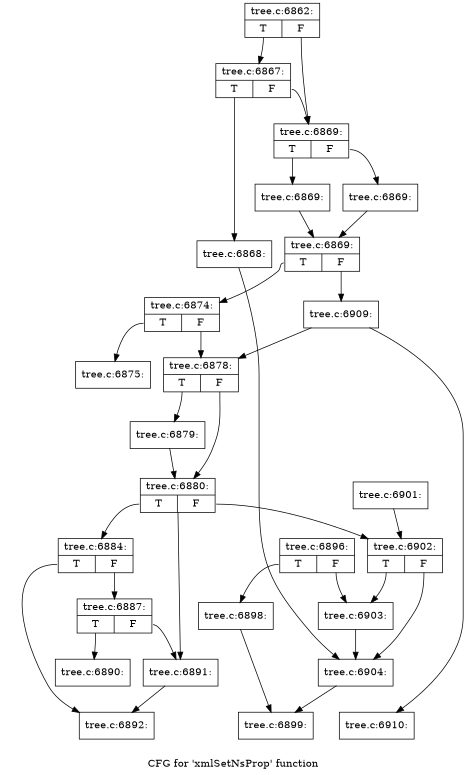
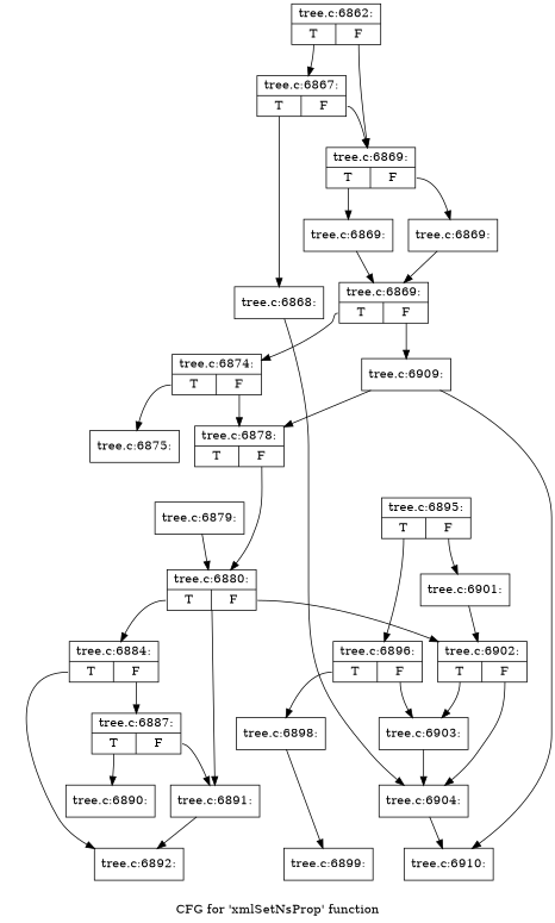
  digraph {
    label="CFG for 'xmlSetNsProp' function"
    node [shape=record]
    n1 [label="{tree.c:6862:|{<s0>T|<s1>F}}"]
    n2 [label="{tree.c:6867:|{<s0>T|<s1>F}}"]
    n3 [label="{tree.c:6869:|{<s0>T|<s1>F}}"]
    n4 [label="{tree.c:6868:}"]
    n5 [label="{tree.c:6869:}"]
    n6 [label="{tree.c:6869:}"]
    n7 [label="{tree.c:6904:}"]
    n8 [label="{tree.c:6869:|{<s0>T|<s1>F}}"]
    n9 [label="{tree.c:6910:}"]
    n10 [label="{tree.c:6874:|{<s0>T|<s1>F}}"]
    n11 [label="{tree.c:6909:}"]
    n12 [label="{tree.c:6875:}"]
    n13 [label="{tree.c:6878:|{<s0>T|<s1>F}}"]
    n14 [label="{tree.c:6879:}"]
    n15 [label="{tree.c:6880:|{<s0>T|<s1>F}}"]
    n16 [label="{tree.c:6884:|{<s0>T|<s1>F}}"]
    n17 [label="{tree.c:6902:|{<s0>T|<s1>F}}"]
    n18 [label="{tree.c:6891:}"]
    n19 [label="{tree.c:6892:}"]
    n20 [label="{tree.c:6887:|{<s0>T|<s1>F}}"]
    n21 [label="{tree.c:6903:}"]
    n22 [label="{tree.c:6890:}"]
+   n23 [label="{tree.c:6895:|{<s0>T|<s1>F}}"]
    n24 [label="{tree.c:6896:|{<s0>T|<s1>F}}"]
    n25 [label="{tree.c:6901:}"]
    n26 [label="{tree.c:6898:}"]
    n27 [label="{tree.c:6899:}"]
    n1 -> n2 [tailport=s0]
    n1 -> n3 [tailport=s1]
    n2 -> n3 [tailport=s1]
    n2 -> n4 [tailport=s0]
    n3 -> n5 [tailport=s0]
    n3 -> n6 [tailport=s1]
    n4 -> n7
    n5 -> n8
    n6 -> n8
-   n7 -> n27
+   n7 -> n9
    n8 -> n10 [tailport=s0]
    n8 -> n11 [tailport=s1]
    n10 -> n12 [tailport=s0]
    n10 -> n13 [tailport=s1]
    n11 -> n9
    n11 -> n13
-   n13 -> n14 [tailport=s0]
    n13 -> n15 [tailport=s1]
    n14 -> n15
    n15 -> n16 [tailport=s0]
    n15 -> n17 [tailport=s1]
    n15 -> n18
    n16 -> n19 [tailport=s0]
    n16 -> n20 [tailport=s1]
    n17 -> n7 [tailport=s1]
    n17 -> n21 [tailport=s0]
    n18 -> n19
    n20 -> n18 [tailport=s1]
    n20 -> n22 [tailport=s0]
    n21 -> n7
+   n23 -> n24 [tailport=s0]
+   n23 -> n25 [tailport=s1]
    n24 -> n21 [tailport=s1]
    n24 -> n26 [tailport=s0]
    n25 -> n17
    n26 -> n27
  }
